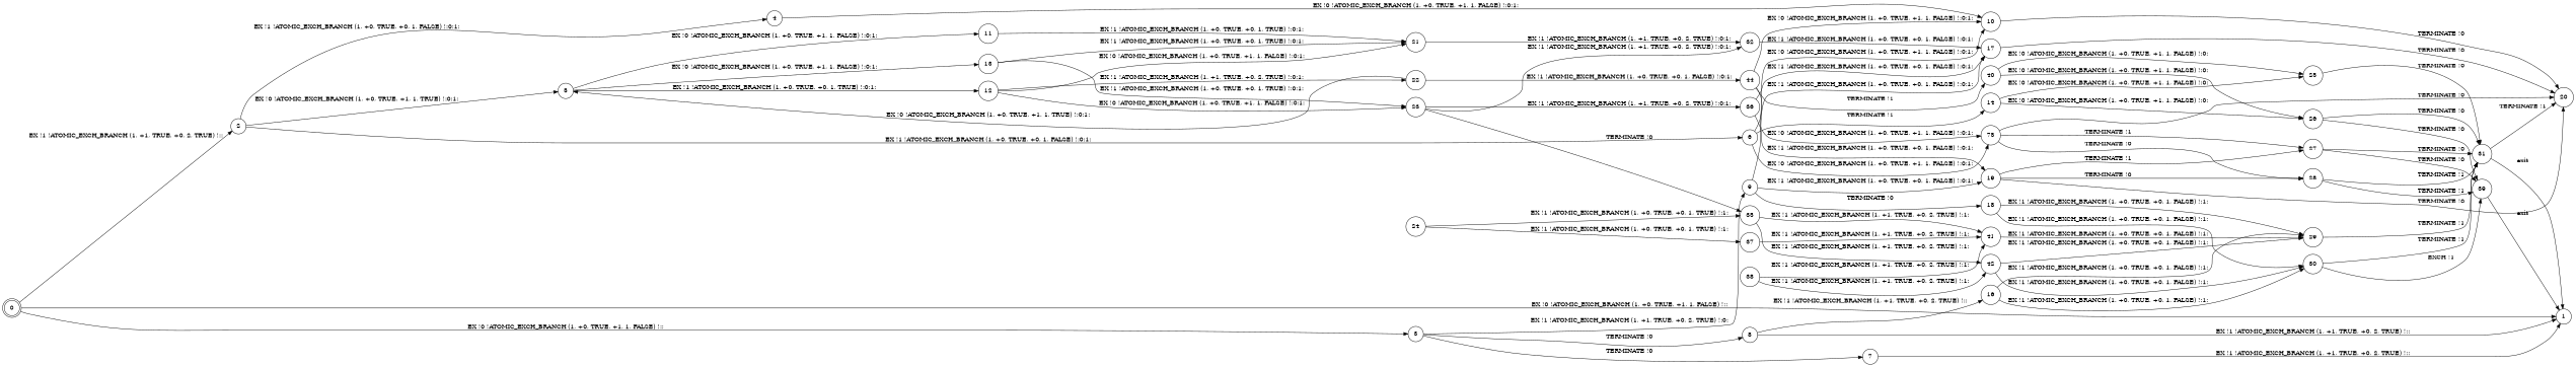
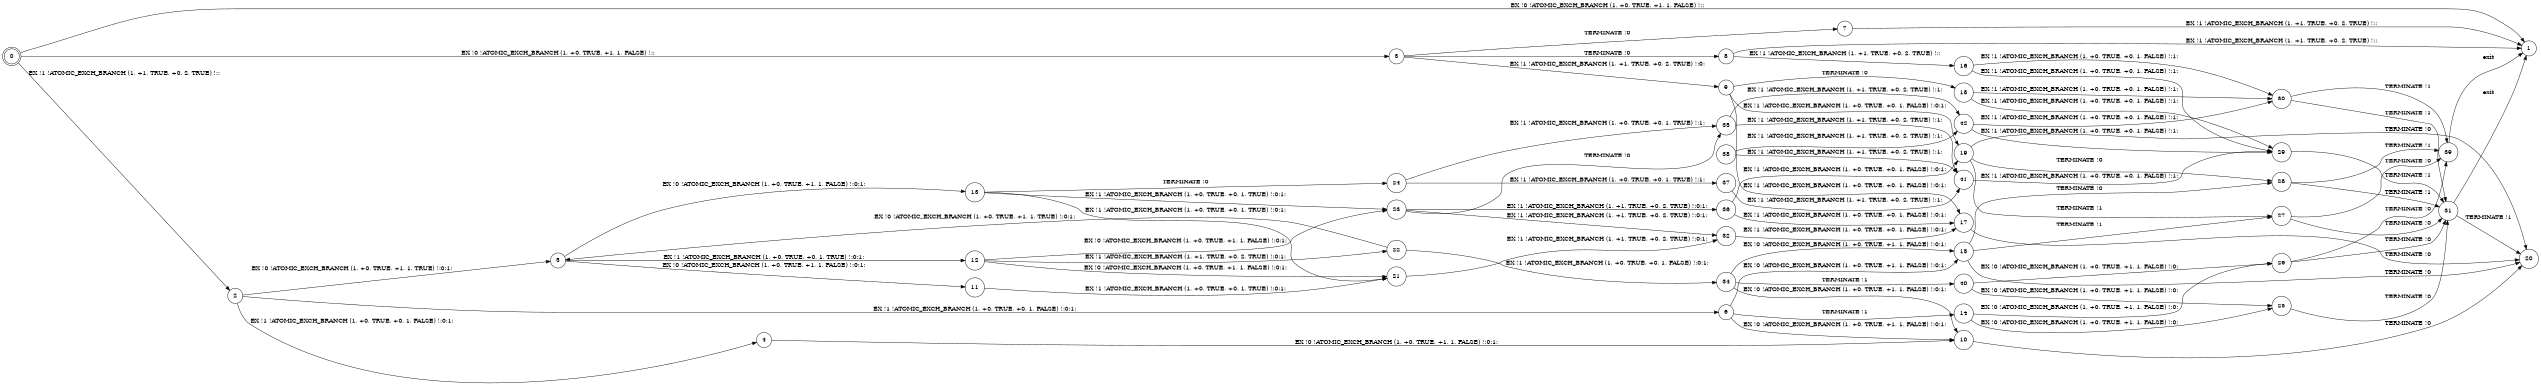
  digraph {
    rankdir=LR
    node [shape=circle]
    0 [peripheries=2]
    1
    2
    3
    4
    5
    6
    7
    8
    9
    10
    11
    12
    13
    14
-   15 [label=75]
+   15
    16
    17
    18
    19
    20
    21
    22
    23
    24
    25
    26
    27
    28
    29
    30
    32
-   34 [label=44]
+   34
    35
    36
    37
    31
    39
    40
    41
    42
    38
    0 -> 1 [label="EX !0 !ATOMIC_EXCH_BRANCH (1, +0, TRUE, +1, 1, FALSE) !::"]
    0 -> 2 [label="EX !1 !ATOMIC_EXCH_BRANCH (1, +1, TRUE, +0, 2, TRUE) !::"]
    0 -> 3 [label="EX !0 !ATOMIC_EXCH_BRANCH (1, +0, TRUE, +1, 1, FALSE) !::"]
    2 -> 4 [label="EX !1 !ATOMIC_EXCH_BRANCH (1, +0, TRUE, +0, 1, FALSE) !:0:1:"]
    2 -> 5 [label="EX !0 !ATOMIC_EXCH_BRANCH (1, +0, TRUE, +1, 1, TRUE) !:0:1:"]
    2 -> 6 [label="EX !1 !ATOMIC_EXCH_BRANCH (1, +0, TRUE, +0, 1, FALSE) !:0:1:"]
    3 -> 7 [label="TERMINATE !0"]
    3 -> 8 [label="TERMINATE !0"]
    3 -> 9 [label="EX !1 !ATOMIC_EXCH_BRANCH (1, +1, TRUE, +0, 2, TRUE) !:0:"]
    4 -> 10 [label="EX !0 !ATOMIC_EXCH_BRANCH (1, +0, TRUE, +1, 1, FALSE) !:0:1:"]
    5 -> 11 [label="EX !0 !ATOMIC_EXCH_BRANCH (1, +0, TRUE, +1, 1, FALSE) !:0:1:"]
    5 -> 12 [label="EX !1 !ATOMIC_EXCH_BRANCH (1, +0, TRUE, +0, 1, TRUE) !:0:1:"]
    5 -> 13 [label="EX !0 !ATOMIC_EXCH_BRANCH (1, +0, TRUE, +1, 1, FALSE) !:0:1:"]
    6 -> 10 [label="EX !0 !ATOMIC_EXCH_BRANCH (1, +0, TRUE, +1, 1, FALSE) !:0:1:"]
    6 -> 14 [label="TERMINATE !1"]
    6 -> 15 [label="EX !0 !ATOMIC_EXCH_BRANCH (1, +0, TRUE, +1, 1, FALSE) !:0:1:"]
    7 -> 1 [label="EX !1 !ATOMIC_EXCH_BRANCH (1, +1, TRUE, +0, 2, TRUE) !::"]
    8 -> 1 [label="EX !1 !ATOMIC_EXCH_BRANCH (1, +1, TRUE, +0, 2, TRUE) !::"]
    8 -> 16 [label="EX !1 !ATOMIC_EXCH_BRANCH (1, +1, TRUE, +0, 2, TRUE) !::"]
    9 -> 17 [label="EX !1 !ATOMIC_EXCH_BRANCH (1, +0, TRUE, +0, 1, FALSE) !:0:1:"]
    9 -> 18 [label="TERMINATE !0"]
    9 -> 19 [label="EX !1 !ATOMIC_EXCH_BRANCH (1, +0, TRUE, +0, 1, FALSE) !:0:1:"]
    10 -> 20 [label="TERMINATE !0"]
    11 -> 21 [label="EX !1 !ATOMIC_EXCH_BRANCH (1, +0, TRUE, +0, 1, TRUE) !:0:1:"]
    12 -> 21 [label="EX !0 !ATOMIC_EXCH_BRANCH (1, +0, TRUE, +1, 1, FALSE) !:0:1:"]
    12 -> 22 [label="EX !1 !ATOMIC_EXCH_BRANCH (1, +1, TRUE, +0, 2, TRUE) !:0:1:"]
    12 -> 23 [label="EX !0 !ATOMIC_EXCH_BRANCH (1, +0, TRUE, +1, 1, FALSE) !:0:1:"]
    13 -> 21 [label="EX !1 !ATOMIC_EXCH_BRANCH (1, +0, TRUE, +0, 1, TRUE) !:0:1:"]
    13 -> 23 [label="EX !1 !ATOMIC_EXCH_BRANCH (1, +0, TRUE, +0, 1, TRUE) !:0:1:"]
+   13 -> 24 [label="TERMINATE !0"]
    14 -> 25 [label="EX !0 !ATOMIC_EXCH_BRANCH (1, +0, TRUE, +1, 1, FALSE) !:0:"]
    14 -> 26 [label="EX !0 !ATOMIC_EXCH_BRANCH (1, +0, TRUE, +1, 1, FALSE) !:0:"]
    15 -> 20 [label="TERMINATE !0"]
    15 -> 27 [label="TERMINATE !1"]
    15 -> 28 [label="TERMINATE !0"]
    16 -> 29 [label="EX !1 !ATOMIC_EXCH_BRANCH (1, +0, TRUE, +0, 1, FALSE) !:1:"]
    16 -> 30 [label="EX !1 !ATOMIC_EXCH_BRANCH (1, +0, TRUE, +0, 1, FALSE) !:1:"]
    17 -> 20 [label="TERMINATE !0"]
    18 -> 29 [label="EX !1 !ATOMIC_EXCH_BRANCH (1, +0, TRUE, +0, 1, FALSE) !:1:"]
    18 -> 30 [label="EX !1 !ATOMIC_EXCH_BRANCH (1, +0, TRUE, +0, 1, FALSE) !:1:"]
    19 -> 20 [label="TERMINATE !0"]
    19 -> 27 [label="TERMINATE !1"]
    19 -> 28 [label="TERMINATE !0"]
    21 -> 32 [label="EX !1 !ATOMIC_EXCH_BRANCH (1, +1, TRUE, +0, 2, TRUE) !:0:1:"]
    22 -> 5 [label="EX !0 !ATOMIC_EXCH_BRANCH (1, +0, TRUE, +1, 1, TRUE) !:0:1:"]
    22 -> 34 [label="EX !1 !ATOMIC_EXCH_BRANCH (1, +0, TRUE, +0, 1, FALSE) !:0:1:"]
    23 -> 32 [label="EX !1 !ATOMIC_EXCH_BRANCH (1, +1, TRUE, +0, 2, TRUE) !:0:1:"]
    23 -> 35 [label="TERMINATE !0"]
    23 -> 36 [label="EX !1 !ATOMIC_EXCH_BRANCH (1, +1, TRUE, +0, 2, TRUE) !:0:1:"]
    24 -> 35 [label="EX !1 !ATOMIC_EXCH_BRANCH (1, +0, TRUE, +0, 1, TRUE) !:1:"]
    24 -> 37 [label="EX !1 !ATOMIC_EXCH_BRANCH (1, +0, TRUE, +0, 1, TRUE) !:1:"]
    25 -> 31 [label="TERMINATE !0"]
    26 -> 31 [label="TERMINATE !0"]
    26 -> 39 [label="TERMINATE !0"]
    27 -> 31 [label="TERMINATE !0"]
    27 -> 39 [label="TERMINATE !0"]
    28 -> 31 [label="TERMINATE !1"]
    28 -> 39 [label="TERMINATE !1"]
    29 -> 31 [label="TERMINATE !1"]
    30 -> 31 [label="TERMINATE !1"]
-   30 -> 39 [label="EXCH !1"]
+   30 -> 39 [label="TERMINATE !1"]
    32 -> 17 [label="EX !1 !ATOMIC_EXCH_BRANCH (1, +0, TRUE, +0, 1, FALSE) !:0:1:"]
    34 -> 10 [label="EX !0 !ATOMIC_EXCH_BRANCH (1, +0, TRUE, +1, 1, FALSE) !:0:1:"]
    34 -> 15 [label="EX !0 !ATOMIC_EXCH_BRANCH (1, +0, TRUE, +1, 1, FALSE) !:0:1:"]
    34 -> 40 [label="TERMINATE !1"]
    35 -> 41 [label="EX !1 !ATOMIC_EXCH_BRANCH (1, +1, TRUE, +0, 2, TRUE) !:1:"]
    35 -> 42 [label="EX !1 !ATOMIC_EXCH_BRANCH (1, +1, TRUE, +0, 2, TRUE) !:1:"]
    36 -> 17 [label="EX !1 !ATOMIC_EXCH_BRANCH (1, +0, TRUE, +0, 1, FALSE) !:0:1:"]
    36 -> 19 [label="EX !1 !ATOMIC_EXCH_BRANCH (1, +0, TRUE, +0, 1, FALSE) !:0:1:"]
    37 -> 41 [label="EX !1 !ATOMIC_EXCH_BRANCH (1, +1, TRUE, +0, 2, TRUE) !:1:"]
    31 -> 1 [label=exit]
    31 -> 20 [label="TERMINATE !1"]
    39 -> 1 [label=exit]
    40 -> 25 [label="EX !0 !ATOMIC_EXCH_BRANCH (1, +0, TRUE, +1, 1, FALSE) !:0:"]
    40 -> 26 [label="EX !0 !ATOMIC_EXCH_BRANCH (1, +0, TRUE, +1, 1, FALSE) !:0:"]
    41 -> 29 [label="EX !1 !ATOMIC_EXCH_BRANCH (1, +0, TRUE, +0, 1, FALSE) !:1:"]
    42 -> 29 [label="EX !1 !ATOMIC_EXCH_BRANCH (1, +0, TRUE, +0, 1, FALSE) !:1:"]
    42 -> 30 [label="EX !1 !ATOMIC_EXCH_BRANCH (1, +0, TRUE, +0, 1, FALSE) !:1:"]
    38 -> 41 [label="EX !1 !ATOMIC_EXCH_BRANCH (1, +1, TRUE, +0, 2, TRUE) !:1:"]
    38 -> 42 [label="EX !1 !ATOMIC_EXCH_BRANCH (1, +1, TRUE, +0, 2, TRUE) !:1:"]
  }
